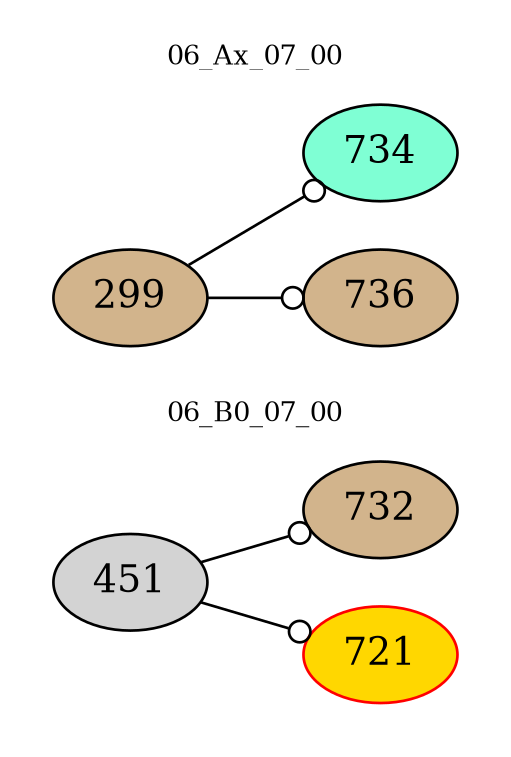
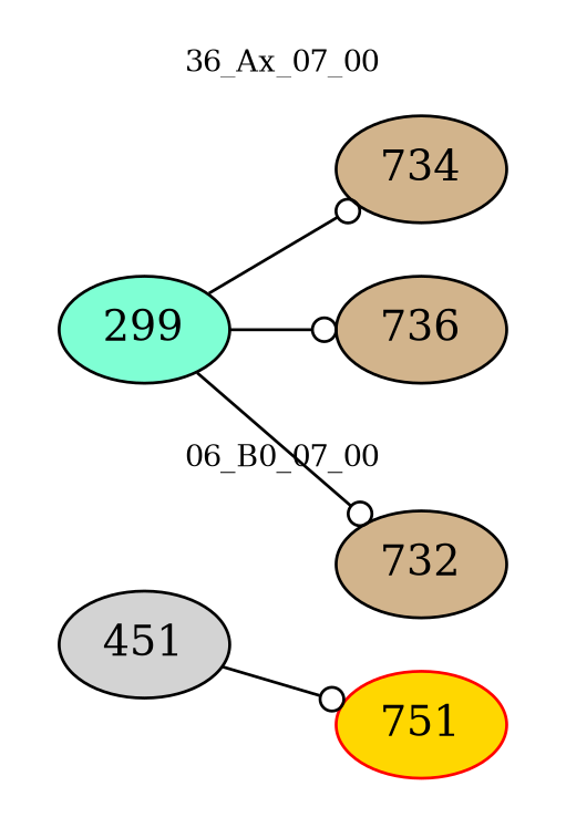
  digraph {
    rankdir=LR
    node [color=black fillcolor=aquamarine style=filled]
    edge [arrowhead=odot color=black]
-   n1 [fillcolor=tan label=299]
+   n1 [label=299]
    n2 [fillcolor=tan label=736]
-   n3 [label=734]
+   n3 [fillcolor=tan label=734]
    n4 [fillcolor=lightgrey label=451]
-   n5 [color=red fillcolor=gold label=721]
+   n5 [color=red fillcolor=gold label=751]
    n6 [fillcolor=tan label=732]
    subgraph cluster_1 {
      color=white
      fontsize=10
-     label="06_Ax_07_00"
+     label="36_Ax_07_00"
      n1
      n2
      n3
    }
    subgraph cluster_2 {
      color=white
      fontsize=10
      label="06_B0_07_00"
      n4
      n5
      n6
    }
    n1 -> n2
    n1 -> n3
    n4 -> n5
-   n4 -> n6
+   n1 -> n6
  }
